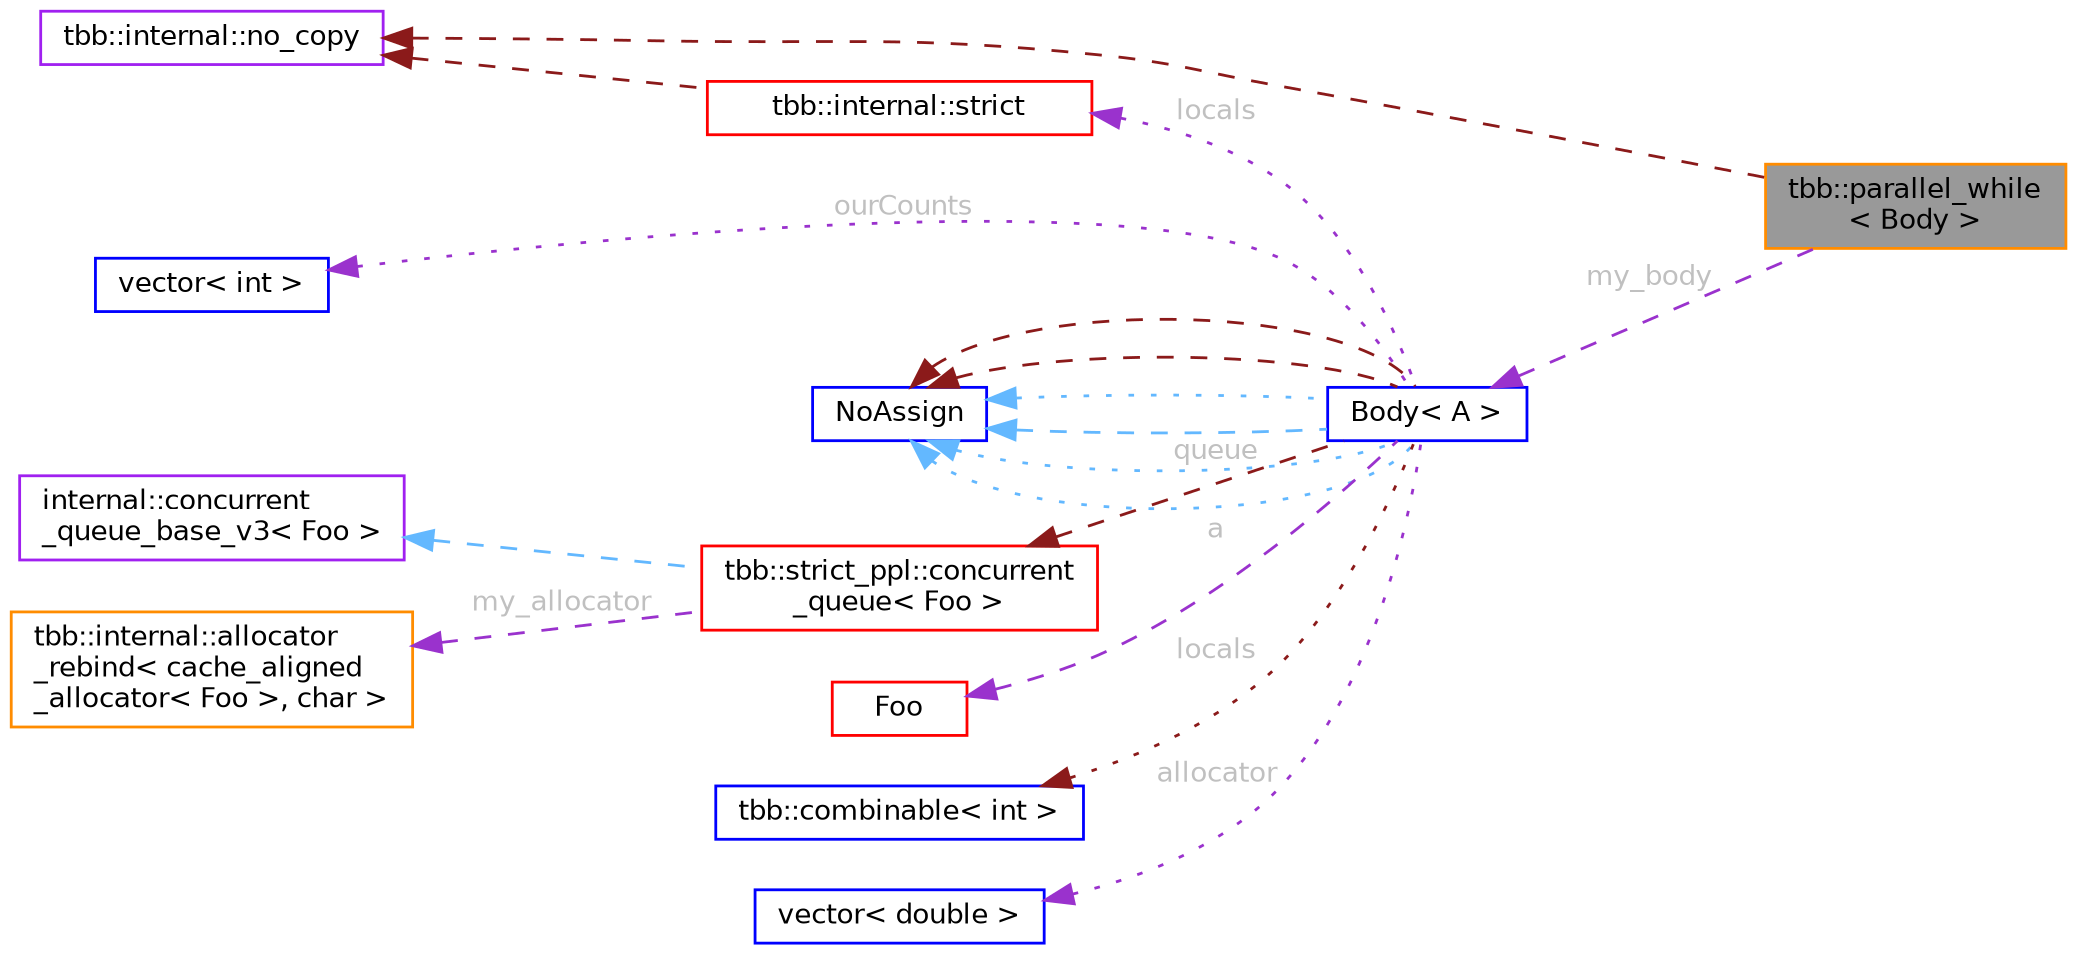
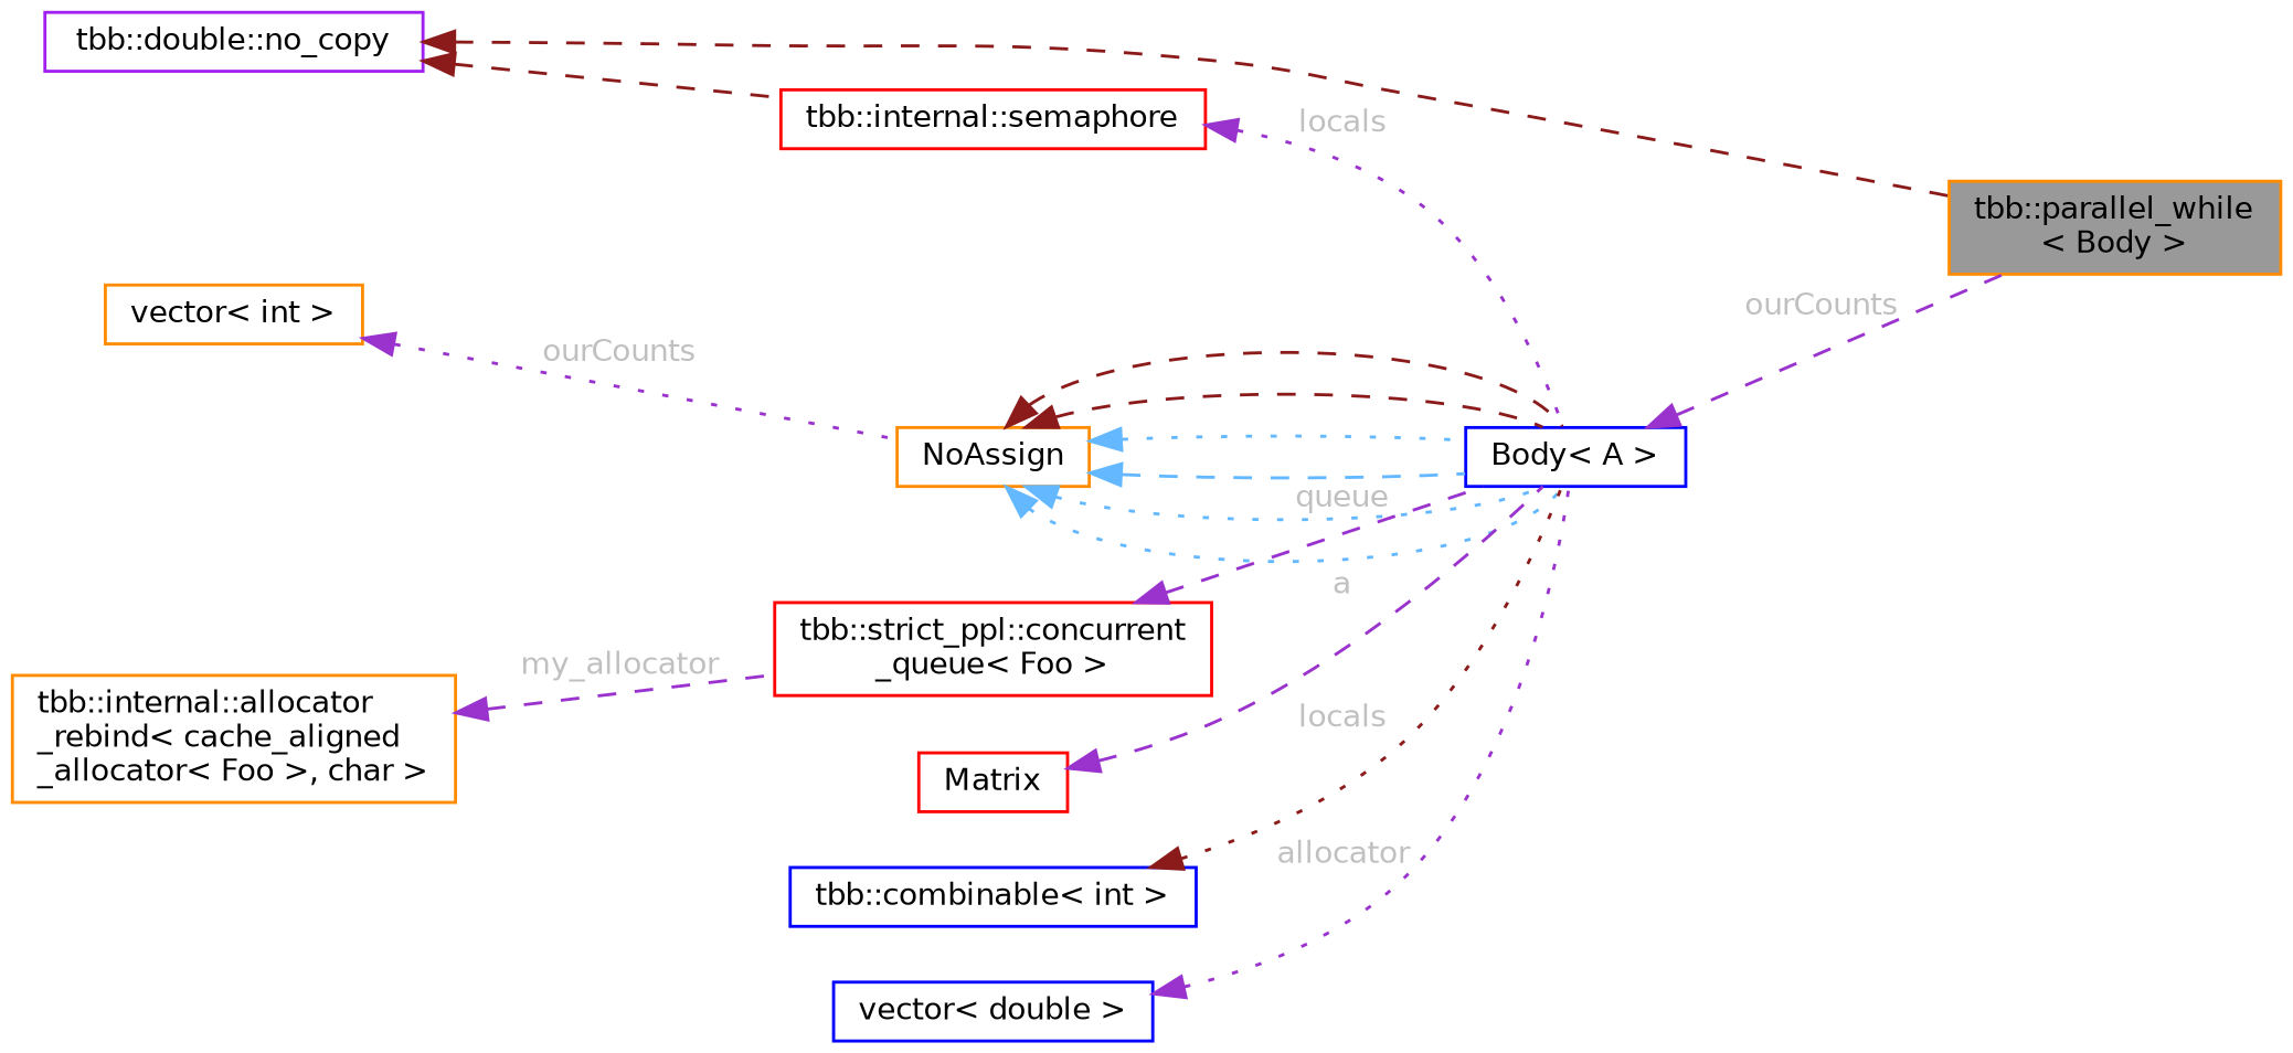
  digraph {
    rankdir=LR
    node [color=blue fillcolor=white fontname=Helvetica fontsize=10 shape=box style=filled]
    edge [color=darkorchid3 dir=back fontname=Helvetica fontsize=10 labelfontname=Helvetica labelfontsize=10 style=dashed]
    n1 [color=darkorange fillcolor=grey60 fontcolor=black height=0.2 label="tbb::parallel_while\l\< Body \>" width=0.4]
-   n2 [color=purple height=0.2 label="tbb::internal::no_copy" width=0.4]
-   n3 [color=red height=0.2 label="tbb::internal::strict" width=0.4]
+   n2 [color=purple height=0.2 label="tbb::double::no_copy" width=0.4]
+   n3 [color=red height=0.2 label="tbb::internal::semaphore" width=0.4]
    n4 [height=0.2 label="Body\< A \>" width=0.4]
-   n5 [height=0.2 label=NoAssign width=0.4]
+   n5 [color=darkorange height=0.2 label=NoAssign width=0.4]
    n6 [color=red height=0.2 label="tbb::strict_ppl::concurrent\l_queue\< Foo \>" width=0.4]
-   n7 [color=purple height=0.2 label="internal::concurrent\l_queue_base_v3\< Foo \>" width=0.4]
    n8 [color=darkorange height=0.2 label="tbb::internal::allocator\l_rebind\< cache_aligned\l_allocator\< Foo \>, char \>" width=0.4]
-   n9 [color=red height=0.2 label=Foo width=0.4]
+   n9 [color=red height=0.2 label=Matrix width=0.4]
    n10 [height=0.2 label="tbb::combinable\< int \>" width=0.4]
-   n11 [height=0.2 label="vector\< int \>" width=0.4]
+   n11 [color=darkorange height=0.2 label="vector\< int \>" width=0.4]
    n12 [height=0.2 label="vector\< double \>" width=0.4]
    n2 -> n1 [color=firebrick4]
    n2 -> n3 [color=firebrick4]
    n3 -> n4 [fontcolor=grey label=" locals" style=dotted]
-   n4 -> n1 [fontcolor=grey label=" my_body"]
+   n4 -> n1 [fontcolor=grey label=" ourCounts"]
    n5 -> n4 [color=steelblue1 style=dotted]
    n5 -> n4 [color=steelblue1 style=dotted]
    n5 -> n4 [color=steelblue1]
    n5 -> n4 [color=steelblue1 style=dotted]
    n5 -> n4 [color=firebrick4]
    n5 -> n4 [color=firebrick4]
-   n6 -> n4 [color=firebrick4 fontcolor=grey label=" queue"]
-   n7 -> n6 [color=steelblue1]
+   n6 -> n4 [fontcolor=grey label=" queue"]
    n8 -> n6 [fontcolor=grey label=" my_allocator"]
    n9 -> n4 [fontcolor=grey label=" a"]
    n10 -> n4 [color=firebrick4 fontcolor=grey label=" locals" style=dotted]
-   n11 -> n4 [fontcolor=grey label=" ourCounts" style=dotted]
+   n11 -> n5 [fontcolor=grey label=" ourCounts" style=dotted]
    n12 -> n4 [fontcolor=grey label=" allocator" style=dotted]
  }
